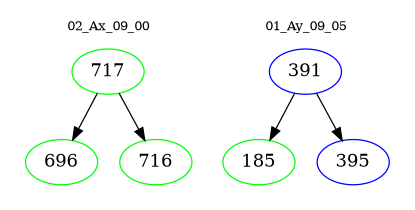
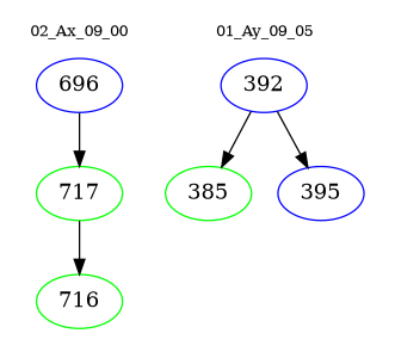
  digraph {
    node [color=green]
    edge [color=black]
    n1 [label=717]
-   n2 [label=696]
+   n2 [color=blue label=696]
    n3 [label=716]
-   n4 [color=blue label=391]
-   n5 [label=185]
+   n4 [color=blue label=392]
+   n5 [label=385]
    n6 [color=blue label=395]
    subgraph cluster_1 {
      color=white
      fontsize=10
      label="02_Ax_09_00"
      n1
      n2
      n3
    }
    subgraph cluster_2 {
      color=white
      fontsize=10
      label="01_Ay_09_05"
      n4
      n5
      n6
    }
-   n1 -> n2
+   n2 -> n1
    n1 -> n3
    n4 -> n5
    n4 -> n6
  }
